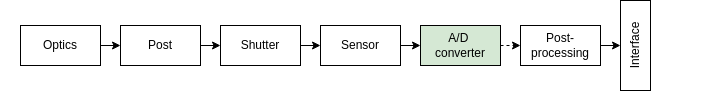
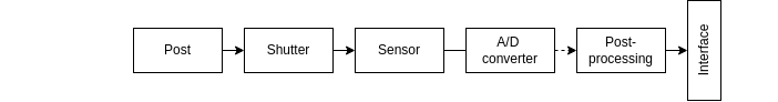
  <mxCell id="0" />
  <mxCell id="1" parent="0" />
- <mxCell id="2" style="rounded=0;orthogonalLoop=1;jettySize=auto;html=1;exitX=1;exitY=0.5;exitDx=0;exitDy=0;entryX=0;entryY=0.5;entryDx=0;entryDy=0;" edge="1" parent="1" source="3" target="5"><mxGeometry relative="1" as="geometry" /></mxCell>
- <mxCell id="3" value="Optics" style="rounded=0;whiteSpace=wrap;html=1;" vertex="1" parent="1"><mxGeometry x="20" y="20" width="80" height="40" as="geometry" /></mxCell>
  <mxCell id="4" style="rounded=0;orthogonalLoop=1;jettySize=auto;html=1;exitX=1;exitY=0.5;exitDx=0;exitDy=0;entryX=0;entryY=0.5;entryDx=0;entryDy=0;" edge="1" parent="1" source="5" target="7"><mxGeometry relative="1" as="geometry" /></mxCell>
  <mxCell id="5" value="Post" style="rounded=0;whiteSpace=wrap;html=1;" vertex="1" parent="1"><mxGeometry x="120" y="20" width="80" height="40" as="geometry" /></mxCell>
  <mxCell id="6" style="rounded=0;orthogonalLoop=1;jettySize=auto;html=1;exitX=1;exitY=0.5;exitDx=0;exitDy=0;entryX=0;entryY=0.5;entryDx=0;entryDy=0;" edge="1" parent="1" source="7" target="9"><mxGeometry relative="1" as="geometry" /></mxCell>
  <mxCell id="7" value="Shutter" style="rounded=0;whiteSpace=wrap;html=1;" vertex="1" parent="1"><mxGeometry x="220" y="20" width="80" height="40" as="geometry" /></mxCell>
- <mxCell id="8" style="edgeStyle=none;rounded=0;orthogonalLoop=1;jettySize=auto;html=1;exitX=1;exitY=0.5;exitDx=0;exitDy=0;entryX=0;entryY=0.5;entryDx=0;entryDy=0;" edge="1" parent="1" source="9" target="10"><mxGeometry relative="1" as="geometry" /></mxCell>
+ <mxCell id="8" style="edgeStyle=none;rounded=0;orthogonalLoop=1;jettySize=auto;html=1;exitX=1;exitY=0.5;exitDx=0;exitDy=0;entryX=0;entryY=0.5;entryDx=0;entryDy=0;endArrow=none;" edge="1" parent="1" source="9" target="10"><mxGeometry relative="1" as="geometry" /></mxCell>
  <mxCell id="9" value="Sensor" style="rounded=0;whiteSpace=wrap;html=1;" vertex="1" parent="1"><mxGeometry x="320" y="20" width="80" height="40" as="geometry" /></mxCell>
- <mxCell id="10" value="A/D&amp;nbsp;&lt;div&gt;converter&lt;/div&gt;" style="rounded=0;whiteSpace=wrap;html=1;fillColor=#d5e8d4;" vertex="1" parent="1"><mxGeometry x="420" y="20" width="80" height="40" as="geometry" /></mxCell>
+ <mxCell id="10" value="A/D&amp;nbsp;&lt;div&gt;converter&lt;/div&gt;" style="rounded=0;whiteSpace=wrap;html=1;" vertex="1" parent="1"><mxGeometry x="420" y="20" width="80" height="40" as="geometry" /></mxCell>
  <mxCell id="11" style="edgeStyle=none;rounded=0;orthogonalLoop=1;jettySize=auto;html=1;exitX=1;exitY=0.5;exitDx=0;exitDy=0;entryX=0.5;entryY=0;entryDx=0;entryDy=0;" edge="1" parent="1" source="12" target="14"><mxGeometry relative="1" as="geometry" /></mxCell>
  <mxCell id="12" value="Post-processing" style="rounded=0;whiteSpace=wrap;html=1;" vertex="1" parent="1"><mxGeometry x="520" y="20" width="80" height="40" as="geometry" /></mxCell>
  <mxCell id="13" style="edgeStyle=none;rounded=0;orthogonalLoop=1;jettySize=auto;html=1;exitX=1;exitY=0.5;exitDx=0;exitDy=0;entryX=0;entryY=0.5;entryDx=0;entryDy=0;dashed=1;" edge="1" parent="1" source="10" target="12"><mxGeometry relative="1" as="geometry" /></mxCell>
  <mxCell id="14" value="Interface" style="rounded=0;whiteSpace=wrap;html=1;rotation=-90;" vertex="1" parent="1"><mxGeometry x="590" y="25" width="90" height="30" as="geometry" /></mxCell>
